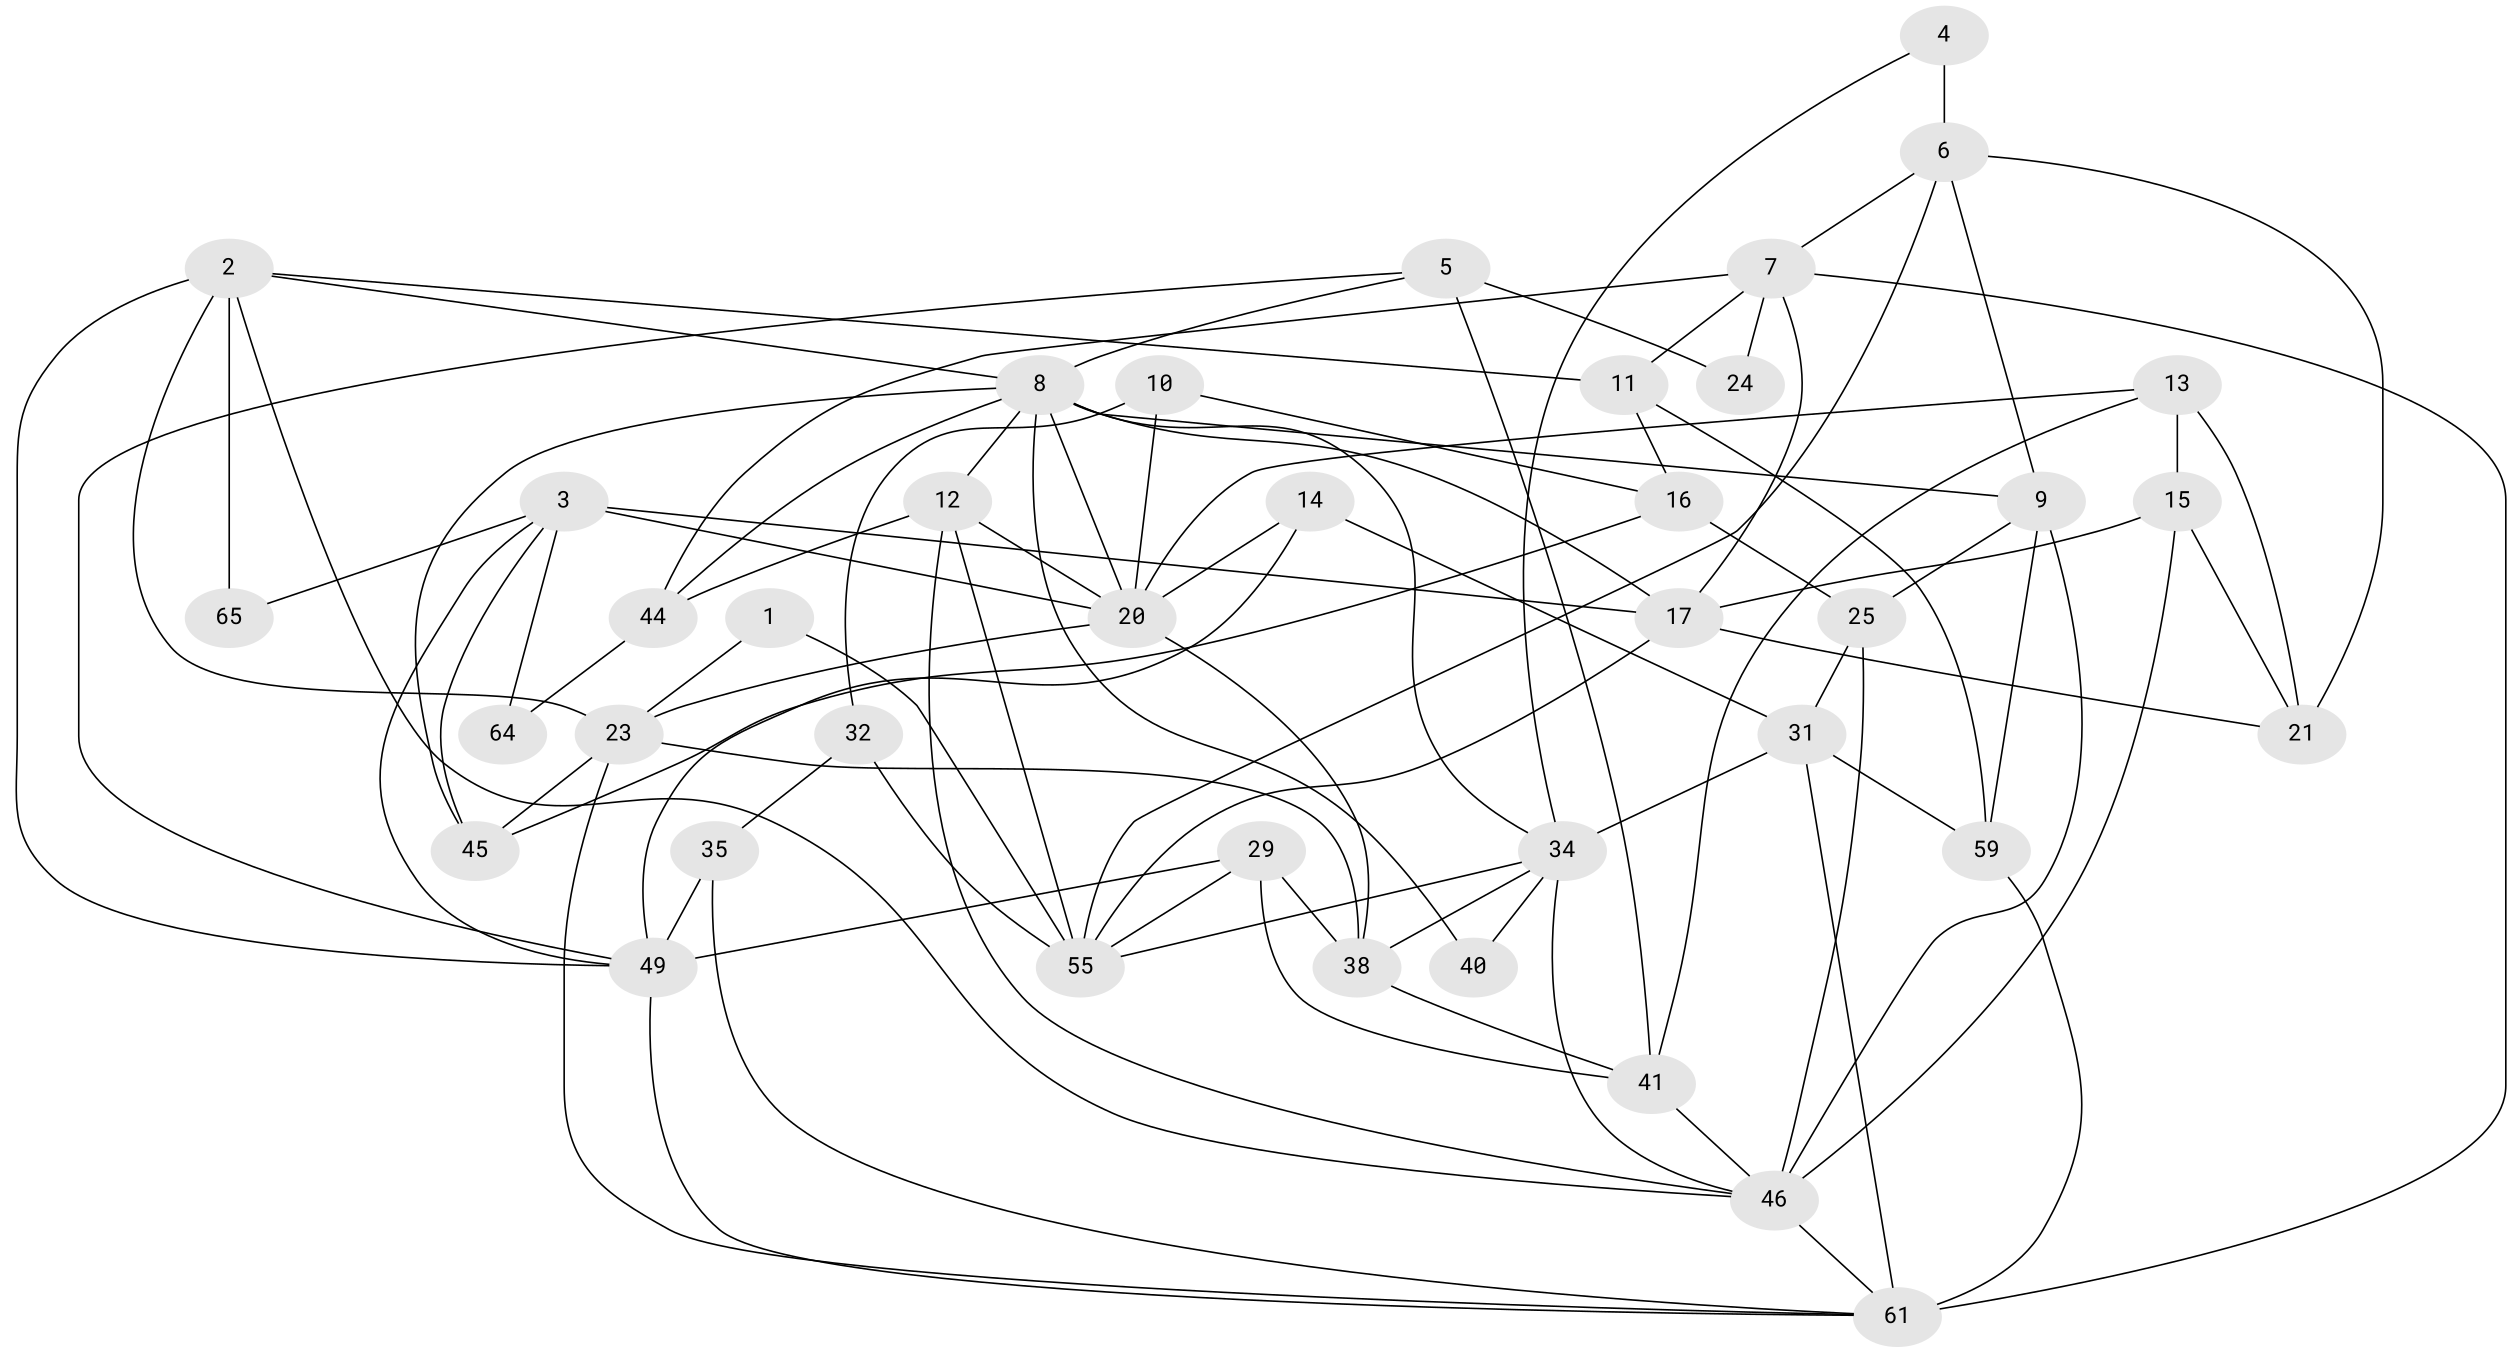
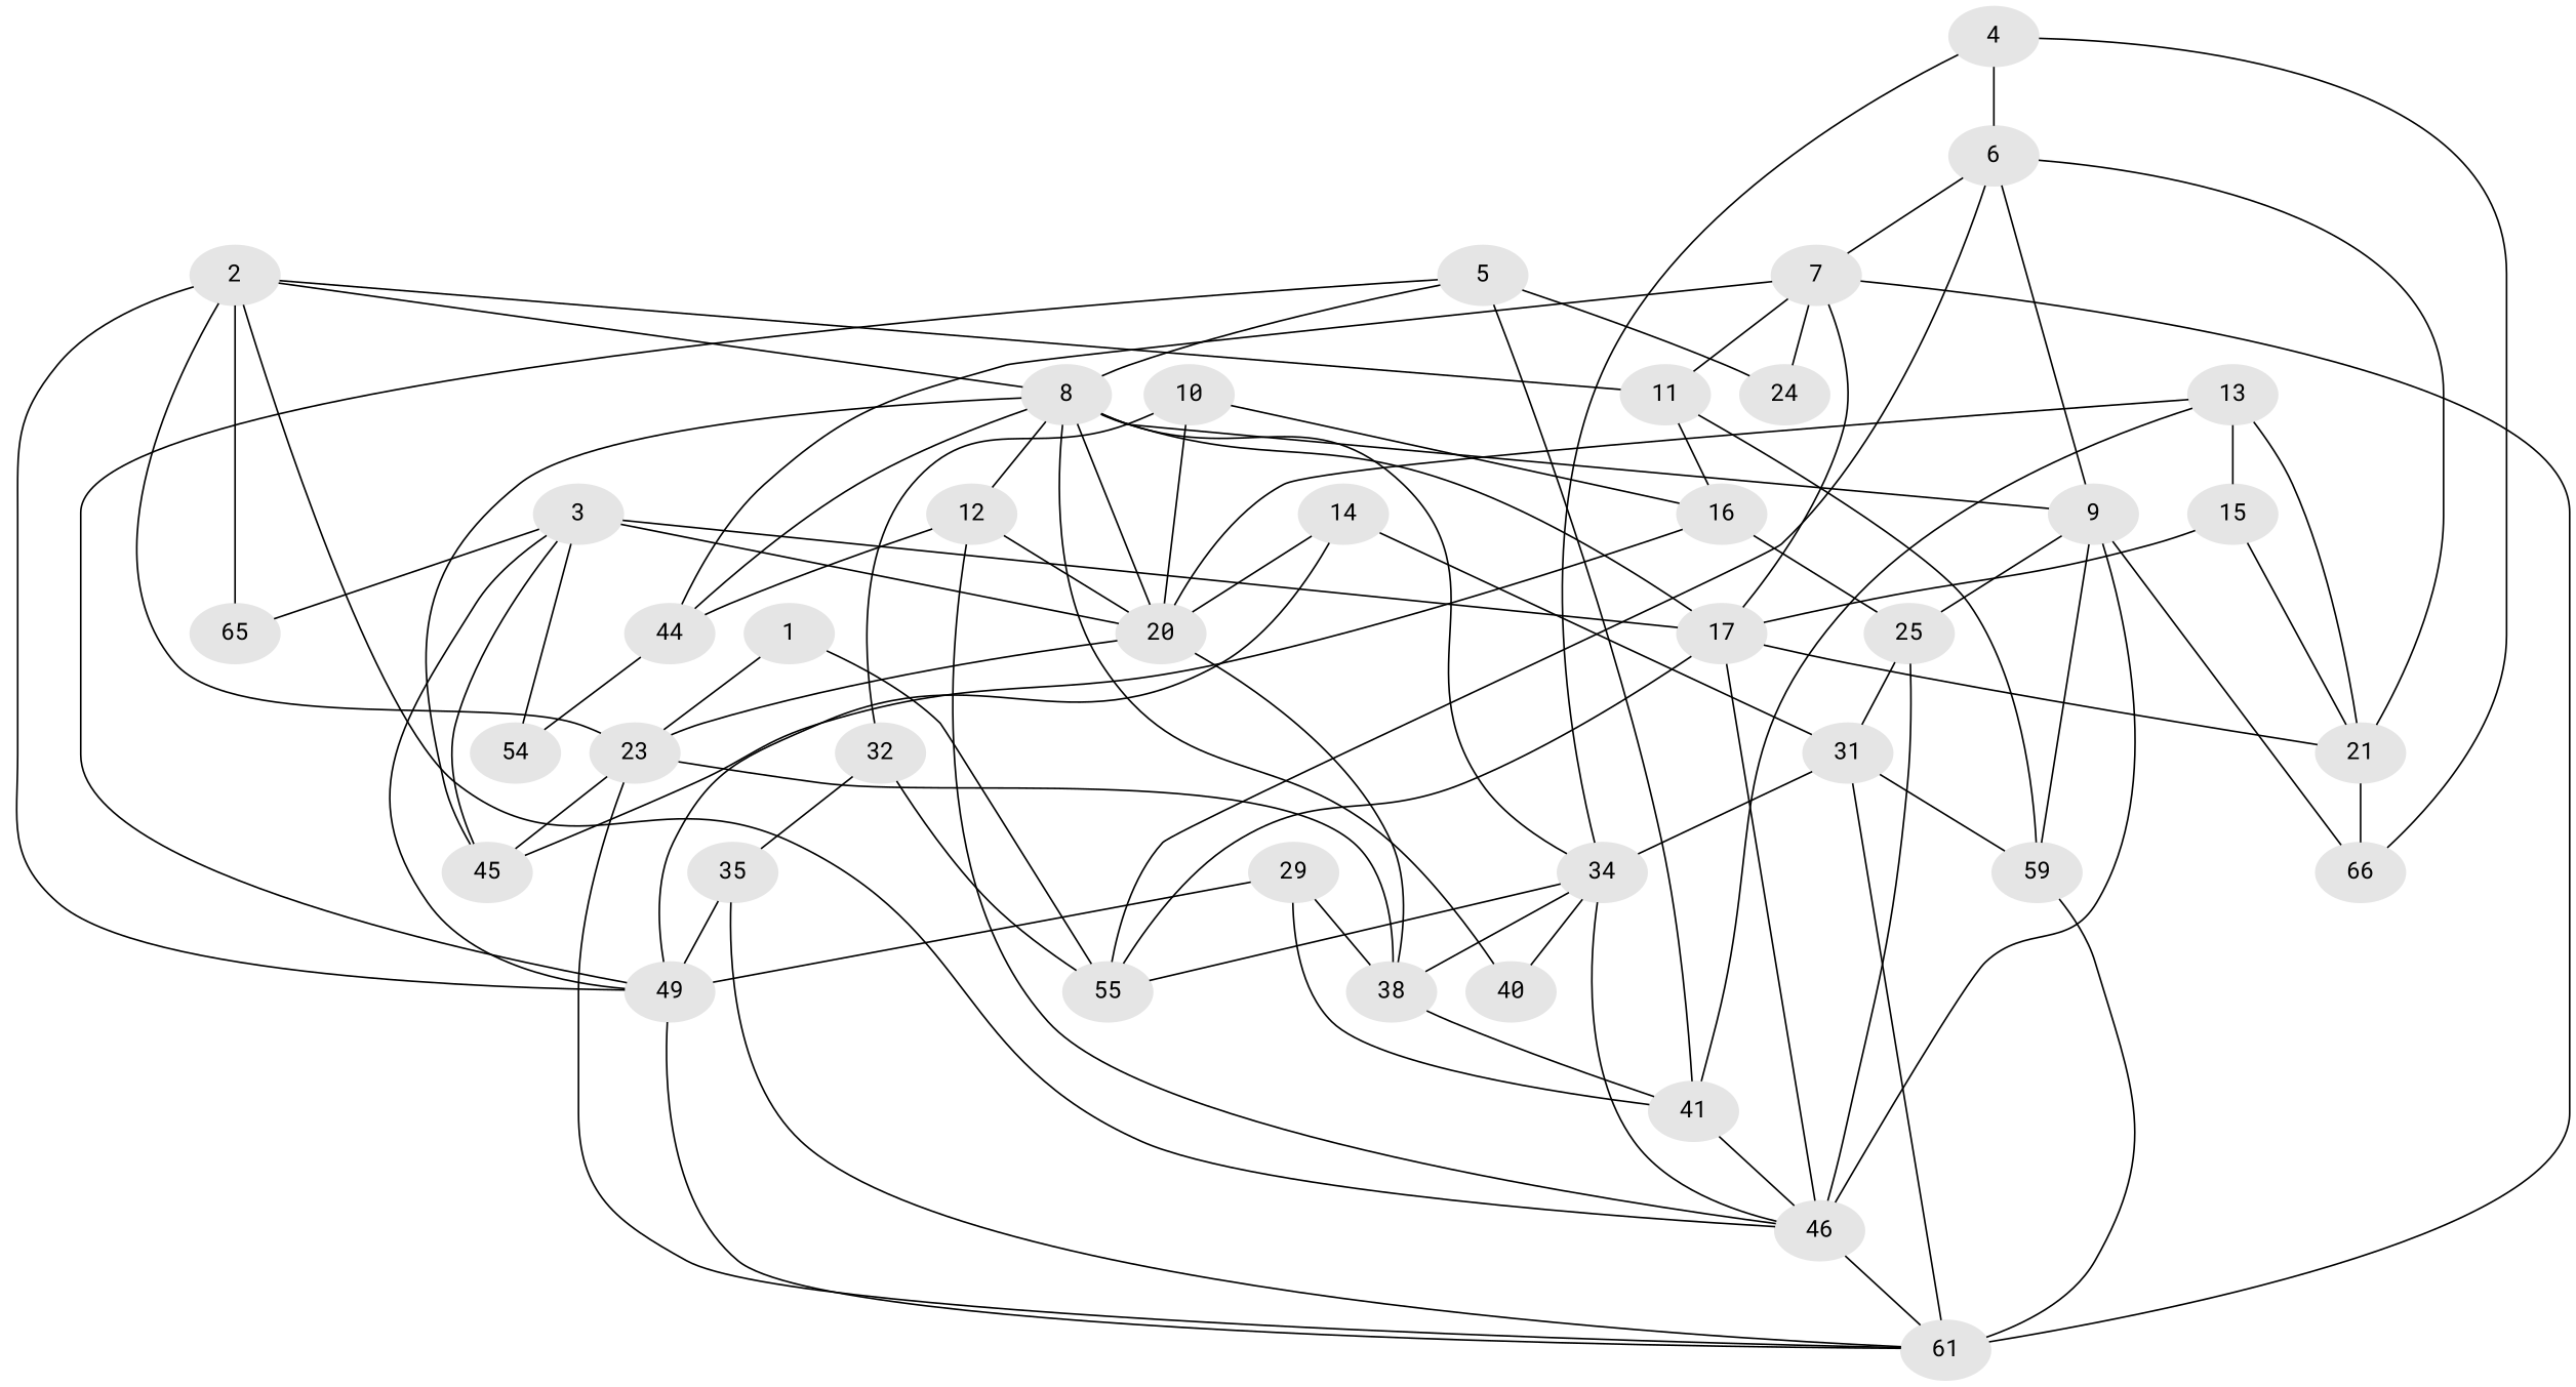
  graph {
    fontname="Roboto Mono"
    node [color=gray90 fontname="Roboto Mono" style=filled]
    edge [fontname="Roboto Mono"]
    23 [super="+53"]
    45 [super="+60"]
    61 [super="+63"]
    38 [super="+39"]
    1
    55 [super="+58"]
    2 [super="+18"]
    8 [super="+19"]
    11
    46 [super="+51"]
    49 [super="+64"]
    65
    17 [super="+35"]
    20 [super="+62"]
    34 [super="+50"]
    9 [super="+43"]
    44 [super="+57"]
    12 [super="+68"]
    40
    59
    16 [super="+30"]
    3 [super="+26"]
-   54 [label=64]
+   54
    21 [super="+48"]
    6 [super="+27"]
    7 [super="+28"]
    4
+   66
    5 [super="+52"]
    24
    41 [super="+47"]
    25
    31 [super="+37"]
    10
    32 [super="+56"]
    n36 [label=35]
    13 [super="+67"]
    15 [super="+33"]
    14
    29
    23 -- 45
    23 -- 61
    23 -- 38
    38 -- 41
    1 -- 23 [weight=2]
    1 -- 55 [weight=2]
    2 -- 23 [weight=2]
    2 -- 8
    2 -- 11
    2 -- 46
    2 -- 49
    2 -- 65
    8 -- 45
    8 -- 17
    8 -- 20
    8 -- 34
    8 -- 9
    8 -- 44
    8 -- 12
    8 -- 40
    11 -- 59
    11 -- 16
    46 -- 61
    49 -- 61
    17 -- 55
    17 -- 21
    20 -- 23
    20 -- 38
    34 -- 38
    34 -- 55
    34 -- 46
    34 -- 40
    9 -- 46
    9 -- 59
+   9 -- 66
    9 -- 25
    44 -- 54
-   12 -- 55
    12 -- 46
    12 -- 20
    12 -- 44
    59 -- 61
    16 -- 45 [weight=3]
    16 -- 25
    3 -- 45
    3 -- 49
    3 -- 65
    3 -- 17 [weight=2]
    3 -- 20
    3 -- 54
+   21 -- 66
    6 -- 55
    6 -- 9
    6 -- 21
    6 -- 7
    7 -- 61
    7 -- 11
    7 -- 17
    7 -- 44
    7 -- 24
    4 -- 34
    4 -- 6
+   4 -- 66
    5 -- 8
    5 -- 49
    5 -- 24
    5 -- 41 [weight=2]
    41 -- 46
    25 -- 46
    25 -- 31
    31 -- 61 [weight=2]
    31 -- 34
    31 -- 59
    10 -- 20
    10 -- 16
    10 -- 32
    32 -- 55
    32 -- n36
    n36 -- 61
    n36 -- 49
    13 -- 20
    13 -- 21
    13 -- 41
    13 -- 15 [weight=2]
-   15 -- 46
+   17 -- 46
    15 -- 17
    15 -- 21
    14 -- 49
    14 -- 20
    14 -- 31
    29 -- 38
-   29 -- 55
    29 -- 49
    29 -- 41
  }
